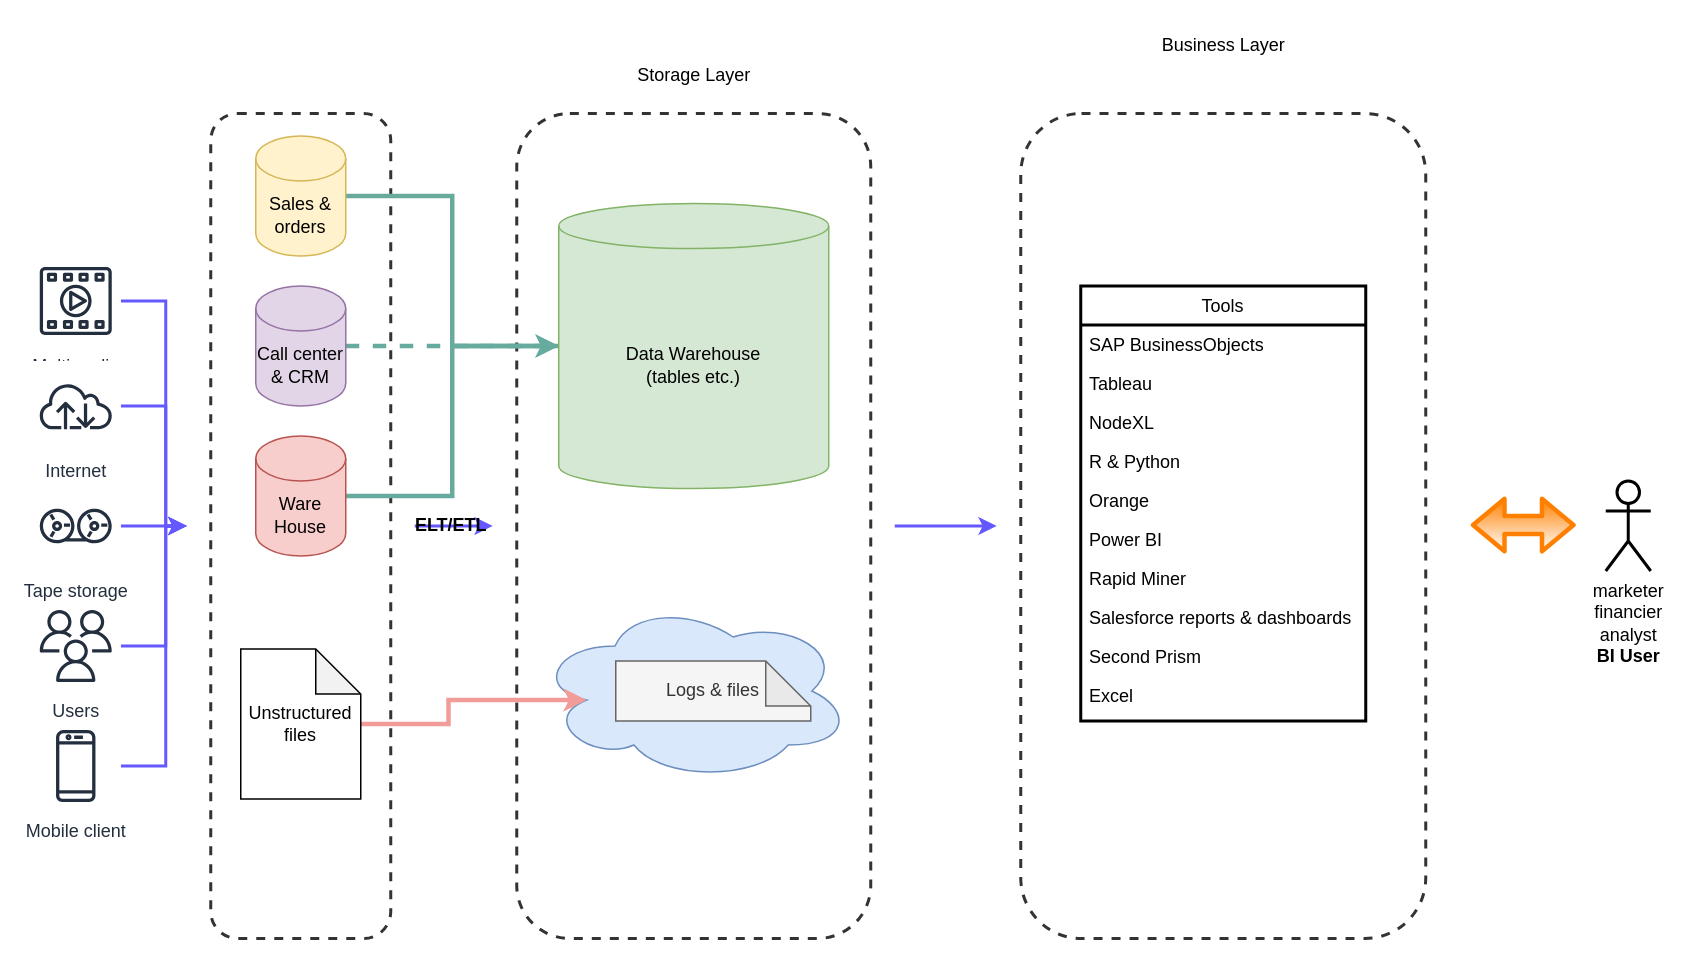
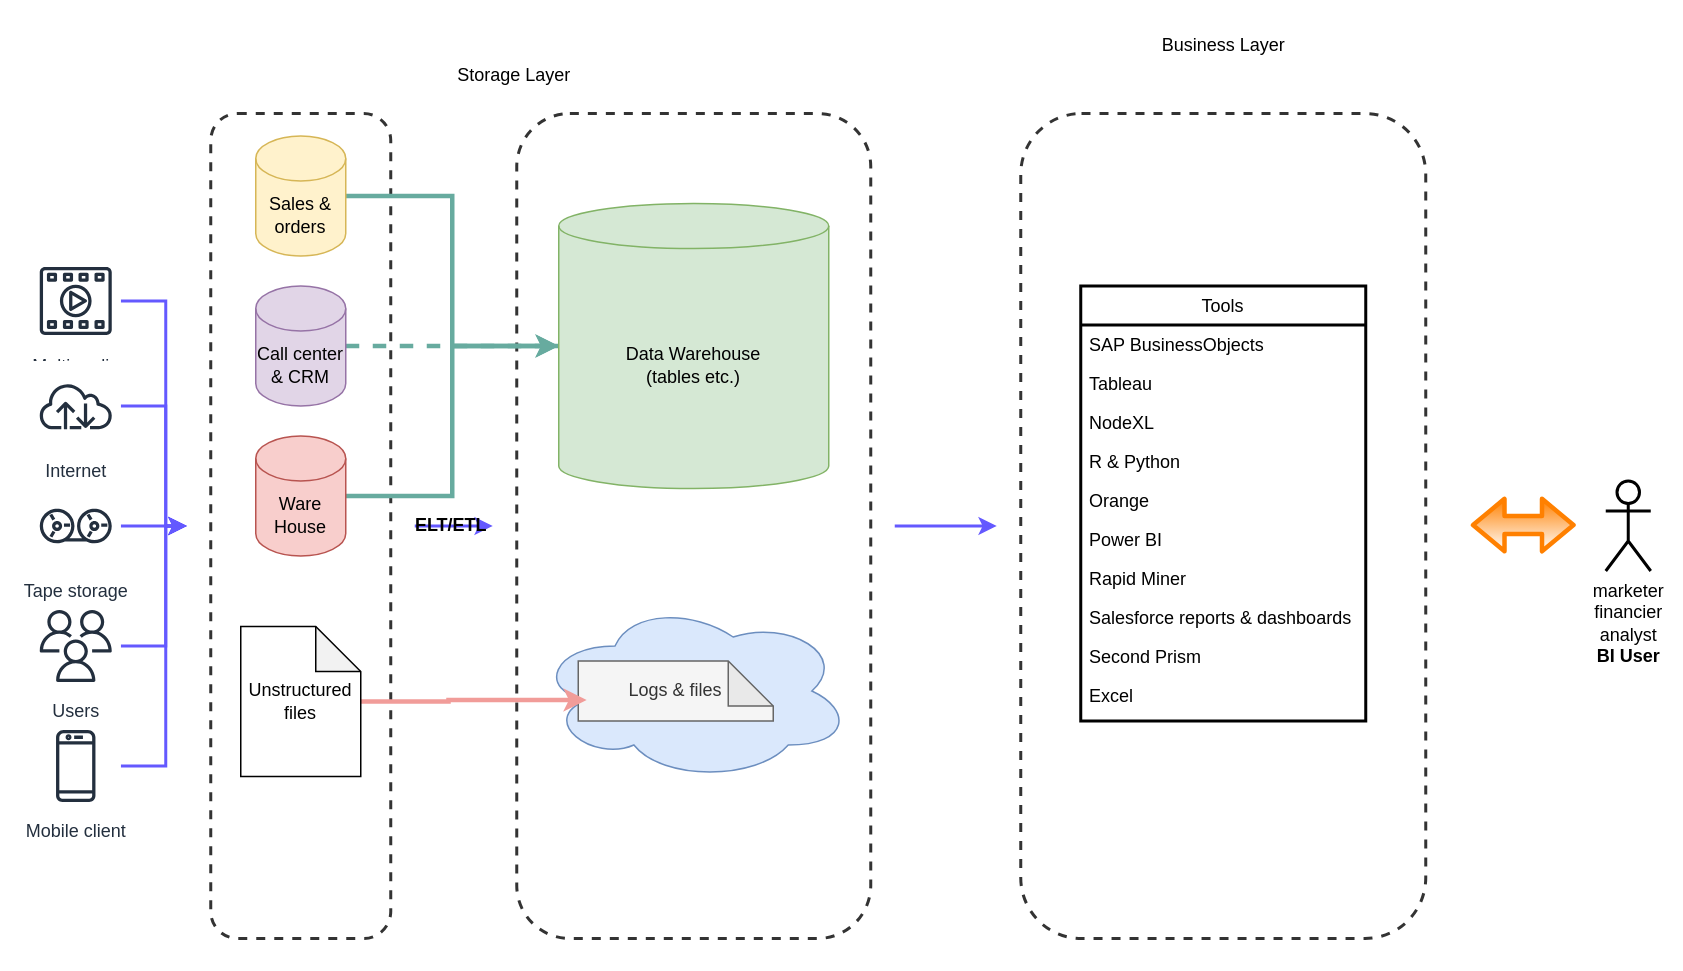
  <mxCell id="0" />
  <mxCell id="1" parent="0" />
  <mxCell id="2" value="" style="edgeStyle=orthogonalEdgeStyle;rounded=0;orthogonalLoop=1;jettySize=auto;html=1;strokeWidth=2;strokeColor=#6459FF;" parent="1" source="3" target="26" edge="1"><mxGeometry relative="1" as="geometry" /></mxCell>
  <mxCell id="3" value="" style="rounded=1;whiteSpace=wrap;html=1;opacity=80;fillColor=none;dashed=1;strokeWidth=2;perimeterSpacing=16;" parent="1" vertex="1"><mxGeometry x="344" y="75" width="236" height="550" as="geometry" /></mxCell>
  <mxCell id="4" value="" style="edgeStyle=orthogonalEdgeStyle;rounded=0;orthogonalLoop=1;jettySize=auto;html=1;entryX=0;entryY=0.5;entryDx=0;entryDy=0;strokeWidth=2;strokeColor=#6459FF;" parent="1" source="5" target="15" edge="1"><mxGeometry relative="1" as="geometry" /></mxCell>
  <mxCell id="5" value="Multimedia" style="outlineConnect=0;fontColor=#232F3E;gradientColor=none;strokeColor=#232F3E;fillColor=#ffffff;dashed=0;verticalLabelPosition=bottom;verticalAlign=top;align=center;html=1;fontSize=12;fontStyle=0;aspect=fixed;shape=mxgraph.aws4.resourceIcon;resIcon=mxgraph.aws4.multimedia;" parent="1" vertex="1"><mxGeometry x="20" y="170" width="60" height="60" as="geometry" /></mxCell>
  <mxCell id="6" value="" style="edgeStyle=orthogonalEdgeStyle;rounded=0;orthogonalLoop=1;jettySize=auto;html=1;entryX=0;entryY=0.5;entryDx=0;entryDy=0;strokeWidth=2;strokeColor=#6459FF;" parent="1" source="7" target="15" edge="1"><mxGeometry relative="1" as="geometry" /></mxCell>
  <mxCell id="7" value="Internet" style="outlineConnect=0;fontColor=#232F3E;gradientColor=none;strokeColor=#232F3E;fillColor=#ffffff;dashed=0;verticalLabelPosition=bottom;verticalAlign=top;align=center;html=1;fontSize=12;fontStyle=0;aspect=fixed;shape=mxgraph.aws4.resourceIcon;resIcon=mxgraph.aws4.internet;" parent="1" vertex="1"><mxGeometry x="20" y="240" width="60" height="60" as="geometry" /></mxCell>
  <mxCell id="8" value="" style="edgeStyle=orthogonalEdgeStyle;rounded=0;orthogonalLoop=1;jettySize=auto;html=1;entryX=0;entryY=0.5;entryDx=0;entryDy=0;strokeWidth=2;strokeColor=#6459FF;" parent="1" source="9" target="15" edge="1"><mxGeometry relative="1" as="geometry" /></mxCell>
  <mxCell id="9" value="Tape storage" style="outlineConnect=0;fontColor=#232F3E;gradientColor=none;strokeColor=#232F3E;fillColor=#ffffff;dashed=0;verticalLabelPosition=bottom;verticalAlign=top;align=center;html=1;fontSize=12;fontStyle=0;aspect=fixed;shape=mxgraph.aws4.resourceIcon;resIcon=mxgraph.aws4.tape_storage;" parent="1" vertex="1"><mxGeometry x="20" y="320" width="60" height="60" as="geometry" /></mxCell>
  <mxCell id="10" value="" style="edgeStyle=orthogonalEdgeStyle;rounded=0;orthogonalLoop=1;jettySize=auto;html=1;entryX=0;entryY=0.5;entryDx=0;entryDy=0;strokeWidth=2;strokeColor=#6459FF;" parent="1" source="11" target="15" edge="1"><mxGeometry relative="1" as="geometry" /></mxCell>
  <mxCell id="11" value="Mobile client" style="outlineConnect=0;fontColor=#232F3E;gradientColor=none;strokeColor=#232F3E;fillColor=#ffffff;dashed=0;verticalLabelPosition=bottom;verticalAlign=top;align=center;html=1;fontSize=12;fontStyle=0;aspect=fixed;shape=mxgraph.aws4.resourceIcon;resIcon=mxgraph.aws4.mobile_client;" parent="1" vertex="1"><mxGeometry x="20" y="480" width="60" height="60" as="geometry" /></mxCell>
  <mxCell id="12" value="" style="edgeStyle=orthogonalEdgeStyle;rounded=0;orthogonalLoop=1;jettySize=auto;html=1;entryX=0;entryY=0.5;entryDx=0;entryDy=0;strokeWidth=2;strokeColor=#6459FF;" parent="1" source="13" target="15" edge="1"><mxGeometry relative="1" as="geometry" /></mxCell>
  <mxCell id="13" value="Users" style="outlineConnect=0;fontColor=#232F3E;gradientColor=none;strokeColor=#232F3E;fillColor=#ffffff;dashed=0;verticalLabelPosition=bottom;verticalAlign=top;align=center;html=1;fontSize=12;fontStyle=0;aspect=fixed;shape=mxgraph.aws4.resourceIcon;resIcon=mxgraph.aws4.users;" parent="1" vertex="1"><mxGeometry x="20" y="400" width="60" height="60" as="geometry" /></mxCell>
  <mxCell id="14" value="" style="edgeStyle=orthogonalEdgeStyle;rounded=0;orthogonalLoop=1;jettySize=auto;html=1;strokeWidth=2;strokeColor=#6459FF;" parent="1" source="15" target="3" edge="1"><mxGeometry relative="1" as="geometry" /></mxCell>
  <mxCell id="15" value="" style="rounded=1;whiteSpace=wrap;html=1;opacity=80;fillColor=none;dashed=1;strokeWidth=2;perimeterSpacing=16;" parent="1" vertex="1"><mxGeometry x="140" y="75" width="120" height="550" as="geometry" /></mxCell>
  <mxCell id="16" style="edgeStyle=orthogonalEdgeStyle;rounded=0;orthogonalLoop=1;jettySize=auto;html=1;exitX=1;exitY=0.5;exitDx=0;exitDy=0;exitPerimeter=0;entryX=0;entryY=0.5;entryDx=0;entryDy=0;entryPerimeter=0;strokeWidth=3;strokeColor=#67AB9F;" parent="1" source="17" target="22" edge="1"><mxGeometry relative="1" as="geometry" /></mxCell>
  <mxCell id="17" value="Sales &amp;amp; orders" style="shape=cylinder3;whiteSpace=wrap;html=1;boundedLbl=1;backgroundOutline=1;size=15;fillColor=#fff2cc;strokeColor=#d6b656;" parent="1" vertex="1"><mxGeometry x="170" y="90" width="60" height="80" as="geometry" /></mxCell>
  <mxCell id="18" value="" style="edgeStyle=orthogonalEdgeStyle;rounded=0;orthogonalLoop=1;jettySize=auto;html=1;strokeWidth=3;entryX=0;entryY=0.5;entryDx=0;entryDy=0;entryPerimeter=0;strokeColor=#67AB9F;dashed=1;" parent="1" source="19" target="22" edge="1"><mxGeometry relative="1" as="geometry" /></mxCell>
  <mxCell id="19" value="Call center &amp;amp; CRM" style="shape=cylinder3;whiteSpace=wrap;html=1;boundedLbl=1;backgroundOutline=1;size=15;fillColor=#e1d5e7;strokeColor=#9673a6;" parent="1" vertex="1"><mxGeometry x="170" y="190" width="60" height="80" as="geometry" /></mxCell>
  <mxCell id="20" style="edgeStyle=orthogonalEdgeStyle;rounded=0;orthogonalLoop=1;jettySize=auto;html=1;entryX=0;entryY=0.5;entryDx=0;entryDy=0;entryPerimeter=0;strokeWidth=3;strokeColor=#67AB9F;endArrow=none;" parent="1" source="21" target="22" edge="1"><mxGeometry relative="1" as="geometry" /></mxCell>
  <mxCell id="21" value="Ware House" style="shape=cylinder3;whiteSpace=wrap;html=1;boundedLbl=1;backgroundOutline=1;size=15;fillColor=#f8cecc;strokeColor=#b85450;" parent="1" vertex="1"><mxGeometry x="170" y="290" width="60" height="80" as="geometry" /></mxCell>
  <mxCell id="22" value="Data Warehouse&lt;br&gt;(tables etc.)" style="shape=cylinder3;whiteSpace=wrap;html=1;boundedLbl=1;backgroundOutline=1;size=15;fillColor=#d5e8d4;strokeColor=#82b366;" parent="1" vertex="1"><mxGeometry x="372" y="135" width="180" height="190" as="geometry" /></mxCell>
  <mxCell id="23" value="&lt;b&gt;ELT/ETL&lt;/b&gt;" style="text;html=1;align=center;verticalAlign=middle;resizable=0;points=[];autosize=1;strokeWidth=1;" parent="1" vertex="1"><mxGeometry x="270" y="340" width="60" height="20" as="geometry" /></mxCell>
  <mxCell id="24" value="" style="ellipse;shape=cloud;whiteSpace=wrap;html=1;fillColor=#dae8fc;strokeColor=#6c8ebf;" parent="1" vertex="1"><mxGeometry x="357" y="400" width="210" height="120" as="geometry" /></mxCell>
- <mxCell id="25" value="Logs &amp;amp; files" style="shape=note;whiteSpace=wrap;html=1;backgroundOutline=1;darkOpacity=0.05;fillColor=#f5f5f5;strokeColor=#666666;fontColor=#333333;" parent="1" vertex="1"><mxGeometry x="410" y="440" width="130" height="40" as="geometry" /></mxCell>
+ <mxCell id="25" value="Logs &amp;amp; files" style="shape=note;whiteSpace=wrap;html=1;backgroundOutline=1;darkOpacity=0.05;fillColor=#f5f5f5;strokeColor=#666666;fontColor=#333333;" parent="1" vertex="1"><mxGeometry x="385" y="440" width="130" height="40" as="geometry" /></mxCell>
  <mxCell id="26" value="" style="rounded=1;whiteSpace=wrap;html=1;opacity=80;fillColor=none;dashed=1;strokeWidth=2;perimeterSpacing=16;" parent="1" vertex="1"><mxGeometry x="680" y="75" width="270" height="550" as="geometry" /></mxCell>
- <mxCell id="27" value="Storage Layer" style="text;html=1;align=center;verticalAlign=middle;resizable=0;points=[];autosize=1;" parent="1" vertex="1"><mxGeometry x="417" y="40" width="90" height="20" as="geometry" /></mxCell>
+ <mxCell id="27" value="Storage Layer" style="text;html=1;align=center;verticalAlign=middle;resizable=0;points=[];autosize=1;" parent="1" vertex="1"><mxGeometry x="297" y="40" width="90" height="20" as="geometry" /></mxCell>
  <mxCell id="28" value="Business Layer" style="text;html=1;align=center;verticalAlign=middle;resizable=0;points=[];autosize=1;" parent="1" vertex="1"><mxGeometry x="765" y="20" width="100" height="20" as="geometry" /></mxCell>
  <mxCell id="29" value="marketer&lt;br&gt;financier&lt;br&gt;analyst&lt;br&gt;&lt;b&gt;BI User&lt;/b&gt;" style="shape=umlActor;verticalLabelPosition=bottom;verticalAlign=top;html=1;outlineConnect=0;strokeColor=#000000;strokeWidth=2;fillColor=none;" parent="1" vertex="1"><mxGeometry x="1070" y="320" width="30" height="60" as="geometry" /></mxCell>
  <mxCell id="30" value="Tools" style="swimlane;fontStyle=0;childLayout=stackLayout;horizontal=1;startSize=26;fillColor=none;horizontalStack=0;resizeParent=1;resizeParentMax=0;resizeLast=0;collapsible=1;marginBottom=0;strokeColor=#000000;strokeWidth=2;" parent="1" vertex="1"><mxGeometry x="720" y="190" width="190" height="290" as="geometry" /></mxCell>
  <mxCell id="31" value="SAP BusinessObjects" style="text;strokeColor=none;fillColor=none;align=left;verticalAlign=top;spacingLeft=4;spacingRight=4;overflow=hidden;rotatable=0;points=[[0,0.5],[1,0.5]];portConstraint=eastwest;" parent="30" vertex="1"><mxGeometry y="26" width="190" height="26" as="geometry" /></mxCell>
  <mxCell id="32" value="Tableau" style="text;strokeColor=none;fillColor=none;align=left;verticalAlign=top;spacingLeft=4;spacingRight=4;overflow=hidden;rotatable=0;points=[[0,0.5],[1,0.5]];portConstraint=eastwest;" parent="30" vertex="1"><mxGeometry y="52" width="190" height="26" as="geometry" /></mxCell>
  <mxCell id="33" value="NodeXL" style="text;strokeColor=none;fillColor=none;align=left;verticalAlign=top;spacingLeft=4;spacingRight=4;overflow=hidden;rotatable=0;points=[[0,0.5],[1,0.5]];portConstraint=eastwest;" parent="30" vertex="1"><mxGeometry y="78" width="190" height="26" as="geometry" /></mxCell>
  <mxCell id="34" value="R &amp; Python" style="text;strokeColor=none;fillColor=none;align=left;verticalAlign=top;spacingLeft=4;spacingRight=4;overflow=hidden;rotatable=0;points=[[0,0.5],[1,0.5]];portConstraint=eastwest;" parent="30" vertex="1"><mxGeometry y="104" width="190" height="26" as="geometry" /></mxCell>
  <mxCell id="35" value="Orange" style="text;strokeColor=none;fillColor=none;align=left;verticalAlign=top;spacingLeft=4;spacingRight=4;overflow=hidden;rotatable=0;points=[[0,0.5],[1,0.5]];portConstraint=eastwest;" parent="30" vertex="1"><mxGeometry y="130" width="190" height="26" as="geometry" /></mxCell>
  <mxCell id="36" value="Power BI" style="text;strokeColor=none;fillColor=none;align=left;verticalAlign=top;spacingLeft=4;spacingRight=4;overflow=hidden;rotatable=0;points=[[0,0.5],[1,0.5]];portConstraint=eastwest;" parent="30" vertex="1"><mxGeometry y="156" width="190" height="26" as="geometry" /></mxCell>
  <mxCell id="37" value="Rapid Miner" style="text;strokeColor=none;fillColor=none;align=left;verticalAlign=top;spacingLeft=4;spacingRight=4;overflow=hidden;rotatable=0;points=[[0,0.5],[1,0.5]];portConstraint=eastwest;" parent="30" vertex="1"><mxGeometry y="182" width="190" height="26" as="geometry" /></mxCell>
  <mxCell id="38" value="Salesforce reports &amp; dashboards" style="text;strokeColor=none;fillColor=none;align=left;verticalAlign=top;spacingLeft=4;spacingRight=4;overflow=hidden;rotatable=0;points=[[0,0.5],[1,0.5]];portConstraint=eastwest;" parent="30" vertex="1"><mxGeometry y="208" width="190" height="26" as="geometry" /></mxCell>
  <mxCell id="39" value="Second Prism" style="text;strokeColor=none;fillColor=none;align=left;verticalAlign=top;spacingLeft=4;spacingRight=4;overflow=hidden;rotatable=0;points=[[0,0.5],[1,0.5]];portConstraint=eastwest;" parent="30" vertex="1"><mxGeometry y="234" width="190" height="26" as="geometry" /></mxCell>
  <mxCell id="40" value="Excel&#10;" style="text;strokeColor=none;fillColor=none;align=left;verticalAlign=top;spacingLeft=4;spacingRight=4;overflow=hidden;rotatable=0;points=[[0,0.5],[1,0.5]];portConstraint=eastwest;" parent="30" vertex="1"><mxGeometry y="260" width="190" height="30" as="geometry" /></mxCell>
  <mxCell id="41" style="edgeStyle=orthogonalEdgeStyle;rounded=0;orthogonalLoop=1;jettySize=auto;html=1;entryX=0.16;entryY=0.55;entryDx=0;entryDy=0;entryPerimeter=0;strokeColor=#F19C99;strokeWidth=3;" parent="1" source="42" target="24" edge="1"><mxGeometry relative="1" as="geometry" /></mxCell>
- <mxCell id="42" value="Unstructured files" style="shape=note;whiteSpace=wrap;html=1;backgroundOutline=1;darkOpacity=0.05;strokeColor=#000000;strokeWidth=1;fillColor=none;" parent="1" vertex="1"><mxGeometry x="160" y="432" width="80" height="100" as="geometry" /></mxCell>
+ <mxCell id="42" value="Unstructured files" style="shape=note;whiteSpace=wrap;html=1;backgroundOutline=1;darkOpacity=0.05;strokeColor=#000000;strokeWidth=1;fillColor=none;" parent="1" vertex="1"><mxGeometry x="160" y="417" width="80" height="100" as="geometry" /></mxCell>
  <mxCell id="43" value="" style="shape=flexArrow;endArrow=classic;startArrow=classic;html=1;strokeWidth=3;strokeColor=#FF8000;fillColor=#FF8000;gradientColor=#ffffff;" parent="1" edge="1"><mxGeometry width="50" height="50" relative="1" as="geometry"><mxPoint x="980" y="349.38" as="sourcePoint" /><mxPoint x="1050" y="349.38" as="targetPoint" /></mxGeometry></mxCell>
